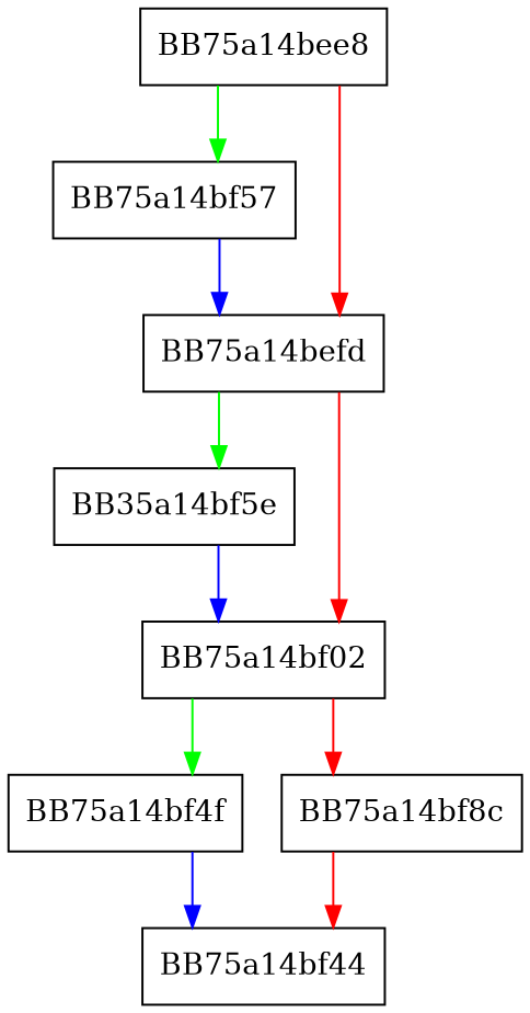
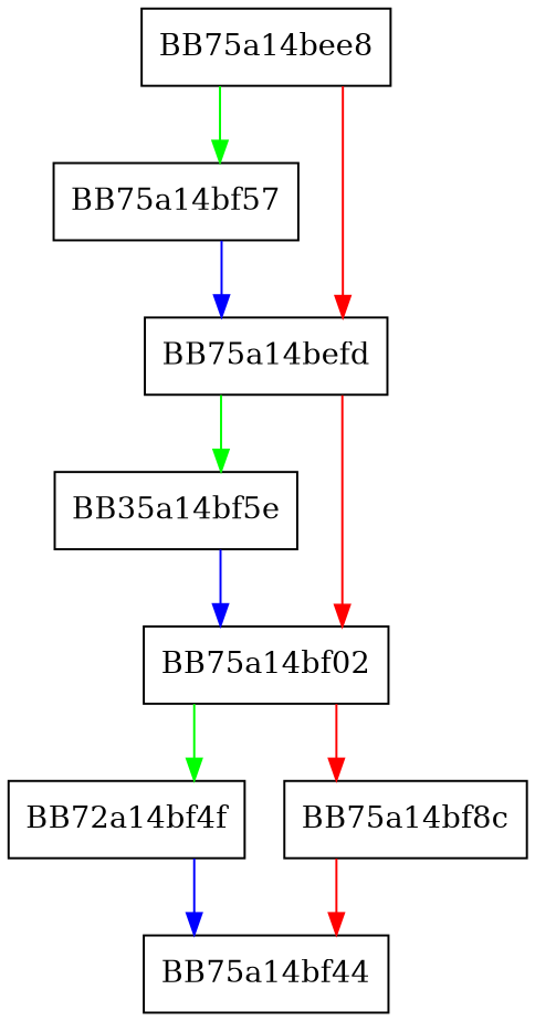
  digraph {
    splines=ortho
    node [shape=box]
    edge [color=red]
    BB75a14bee8
    BB75a14bf57
    BB75a14befd
    n4 [label=BB35a14bf5e]
    BB75a14bf02
-   BB75a14bf4f
+   BB75a14bf4f [label=BB72a14bf4f]
    n7 [label=BB75a14bf8c]
    BB75a14bf44
    BB75a14bee8 -> BB75a14bf57 [color=green]
    BB75a14bee8 -> BB75a14befd
    BB75a14bf57 -> BB75a14befd [color=blue]
    BB75a14befd -> n4 [color=green]
    BB75a14befd -> BB75a14bf02
    n4 -> BB75a14bf02 [color=blue]
    BB75a14bf02 -> BB75a14bf4f [color=green]
    BB75a14bf02 -> n7
    BB75a14bf4f -> BB75a14bf44 [color=blue]
    n7 -> BB75a14bf44
  }
